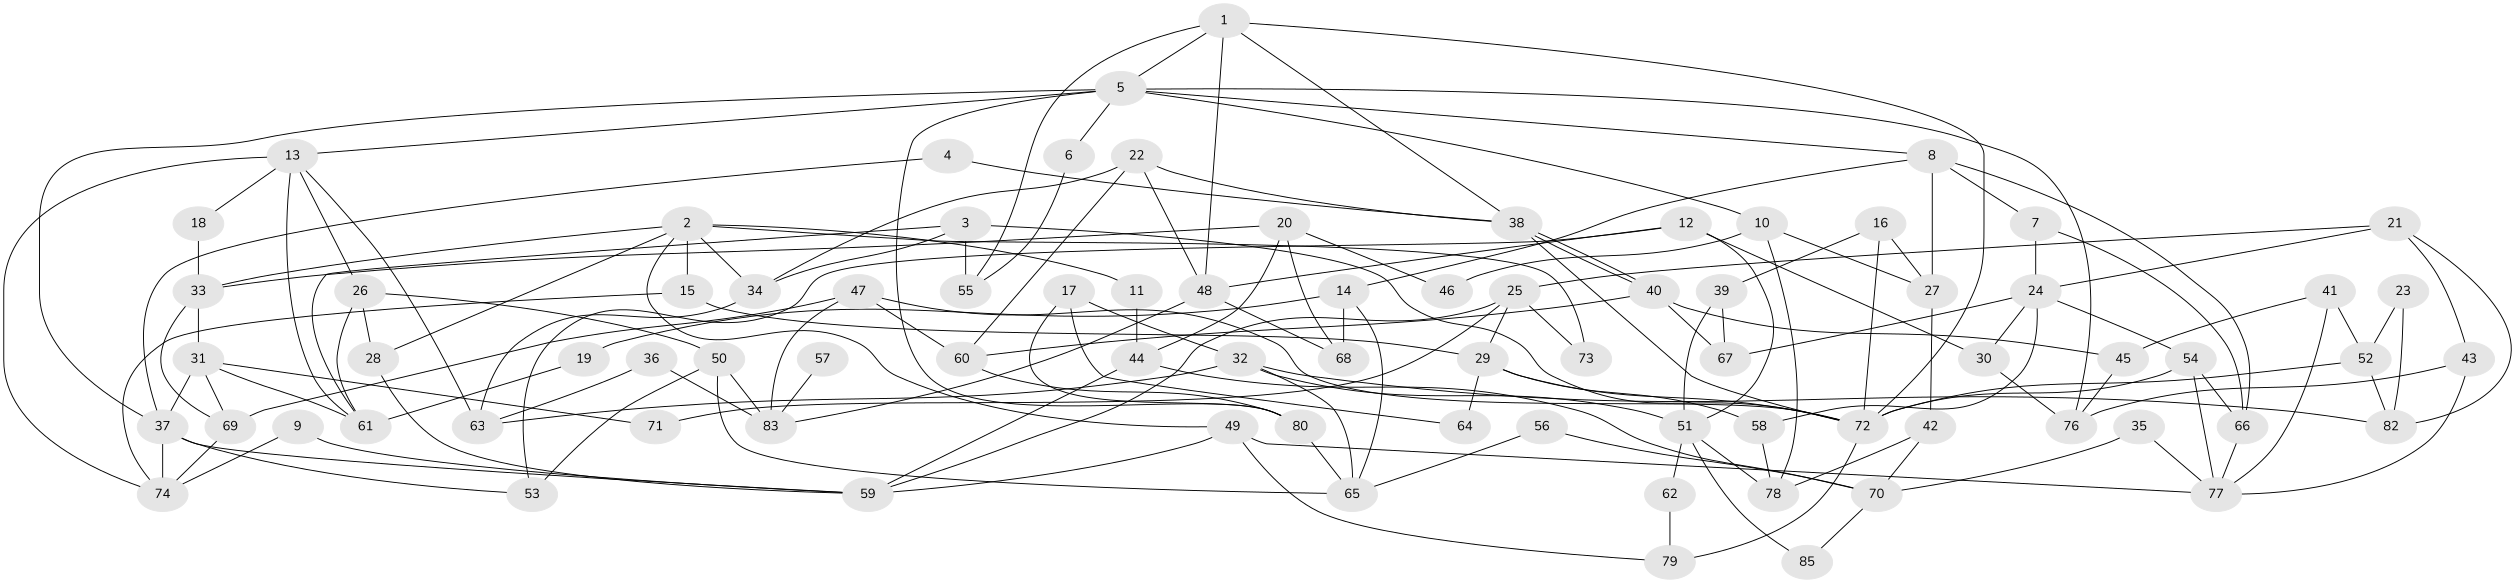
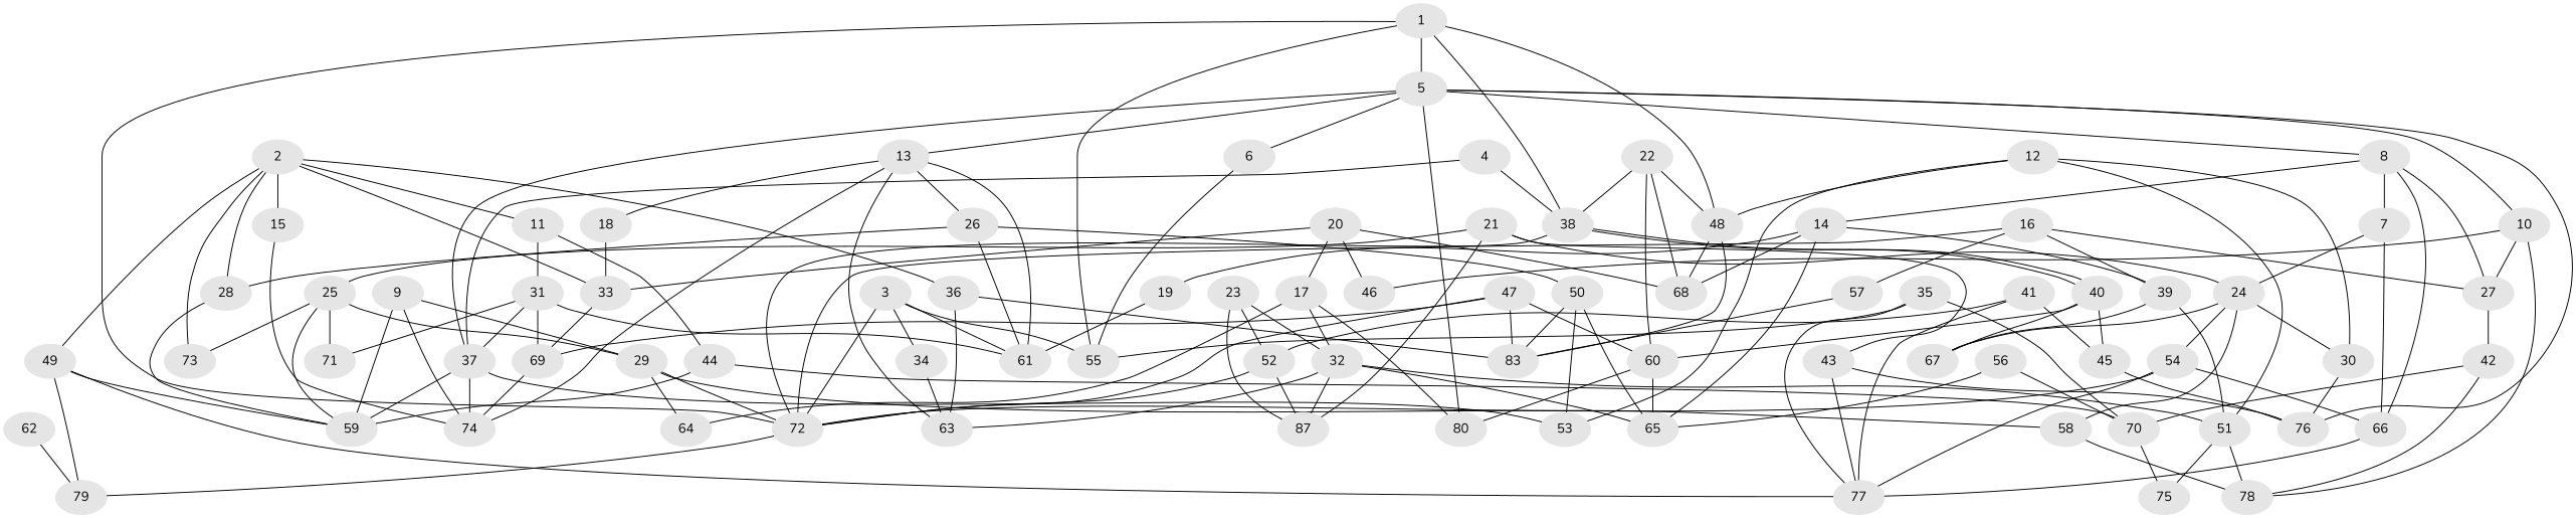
  graph {
    fontname=Nunito
    node [color=gray90 fontname=Nunito style=filled]
    edge [fontname=Nunito]
    1
    5
    38
    48
    55
    72
    37
    6
    8
    10
    13
    76
    80
    40
    68
    83
    79
    2
    11
    15
    28
    33
    34
    49
    73
    31
    44
    74
    59
    69
    63
    77
    3
    61
    4
    53
    7
    66
    14
    27
    46
    78
    18
    26
    24
    30
    54
    58
    67
    19
    39
    65
    42
    43
    9
    29
    64
    71
    70
    12
    51
    62
-   75 [label=85]
+   75
    50
    16
    57
    17
    32
-   82
+   82 [label=87]
    20
    21
    25
    22
    60
    23
    52
    35
    36
    45
    41
    47
    56
    1 -- 5
    1 -- 38
    1 -- 48
    1 -- 55
    1 -- 72
    5 -- 37
    5 -- 6
    5 -- 8
    5 -- 10
    5 -- 13
    5 -- 76
    5 -- 80
    38 -- 72
    38 -- 40
    38 -- 40
    48 -- 68
    48 -- 83
    72 -- 79
    37 -- 74
    37 -- 59
    37 -- 53
    6 -- 55
    8 -- 7
    8 -- 66
    8 -- 14
    8 -- 27
    10 -- 27
    10 -- 46
    10 -- 78
    13 -- 74
    13 -- 63
    13 -- 61
    13 -- 18
    13 -- 26
    40 -- 67
    40 -- 60
    40 -- 45
    2 -- 11
    2 -- 15
    2 -- 28
    2 -- 33
-   2 -- 34
+   2 -- 36
    2 -- 49
    2 -- 73
-   33 -- 31
+   11 -- 31
    11 -- 44
    15 -- 74
    28 -- 59
    33 -- 69
    34 -- 63
    49 -- 79
    49 -- 59
    49 -- 77
    31 -- 37
    31 -- 69
    31 -- 61
    31 -- 71
    44 -- 59
    44 -- 70
    69 -- 74
    3 -- 55
    3 -- 72
    3 -- 34
    3 -- 61
    4 -- 38
    4 -- 37
    7 -- 66
    7 -- 24
    66 -- 77
    14 -- 68
    14 -- 19
+   14 -- 39
    14 -- 65
    27 -- 42
    18 -- 33
    26 -- 28
    26 -- 61
    26 -- 50
    24 -- 30
    24 -- 54
    24 -- 58
    24 -- 67
    30 -- 76
    54 -- 72
    54 -- 77
    54 -- 66
    58 -- 78
    19 -- 61
    39 -- 67
    39 -- 51
    42 -- 78
    42 -- 70
    43 -- 76
    43 -- 77
    9 -- 74
    9 -- 59
-   15 -- 29
+   9 -- 29
    29 -- 72
    29 -- 58
    29 -- 64
    70 -- 75
    12 -- 48
    12 -- 53
    12 -- 30
    12 -- 51
    51 -- 78
-   51 -- 62
    51 -- 75
    62 -- 79
    50 -- 83
    50 -- 53
    50 -- 65
    16 -- 72
    16 -- 27
    16 -- 39
+   16 -- 57
    57 -- 83
    17 -- 80
    17 -- 64
    17 -- 32
    32 -- 63
    32 -- 65
    32 -- 51
    32 -- 82
    20 -- 68
    20 -- 33
-   20 -- 44
+   20 -- 17
    20 -- 46
    21 -- 24
    21 -- 43
    21 -- 82
    21 -- 25
    25 -- 73
    25 -- 59
    25 -- 29
    25 -- 71
    22 -- 38
    22 -- 48
-   22 -- 34
+   22 -- 68
    22 -- 60
    60 -- 80
-   80 -- 65
+   60 -- 65
+   23 -- 32
    23 -- 82
    23 -- 52
    52 -- 72
    52 -- 82
+   35 -- 55
    35 -- 77
    35 -- 70
    36 -- 83
    36 -- 63
    45 -- 76
    41 -- 77
    41 -- 52
    41 -- 45
    47 -- 72
    47 -- 83
    47 -- 69
    47 -- 60
    56 -- 65
    56 -- 70
  }
